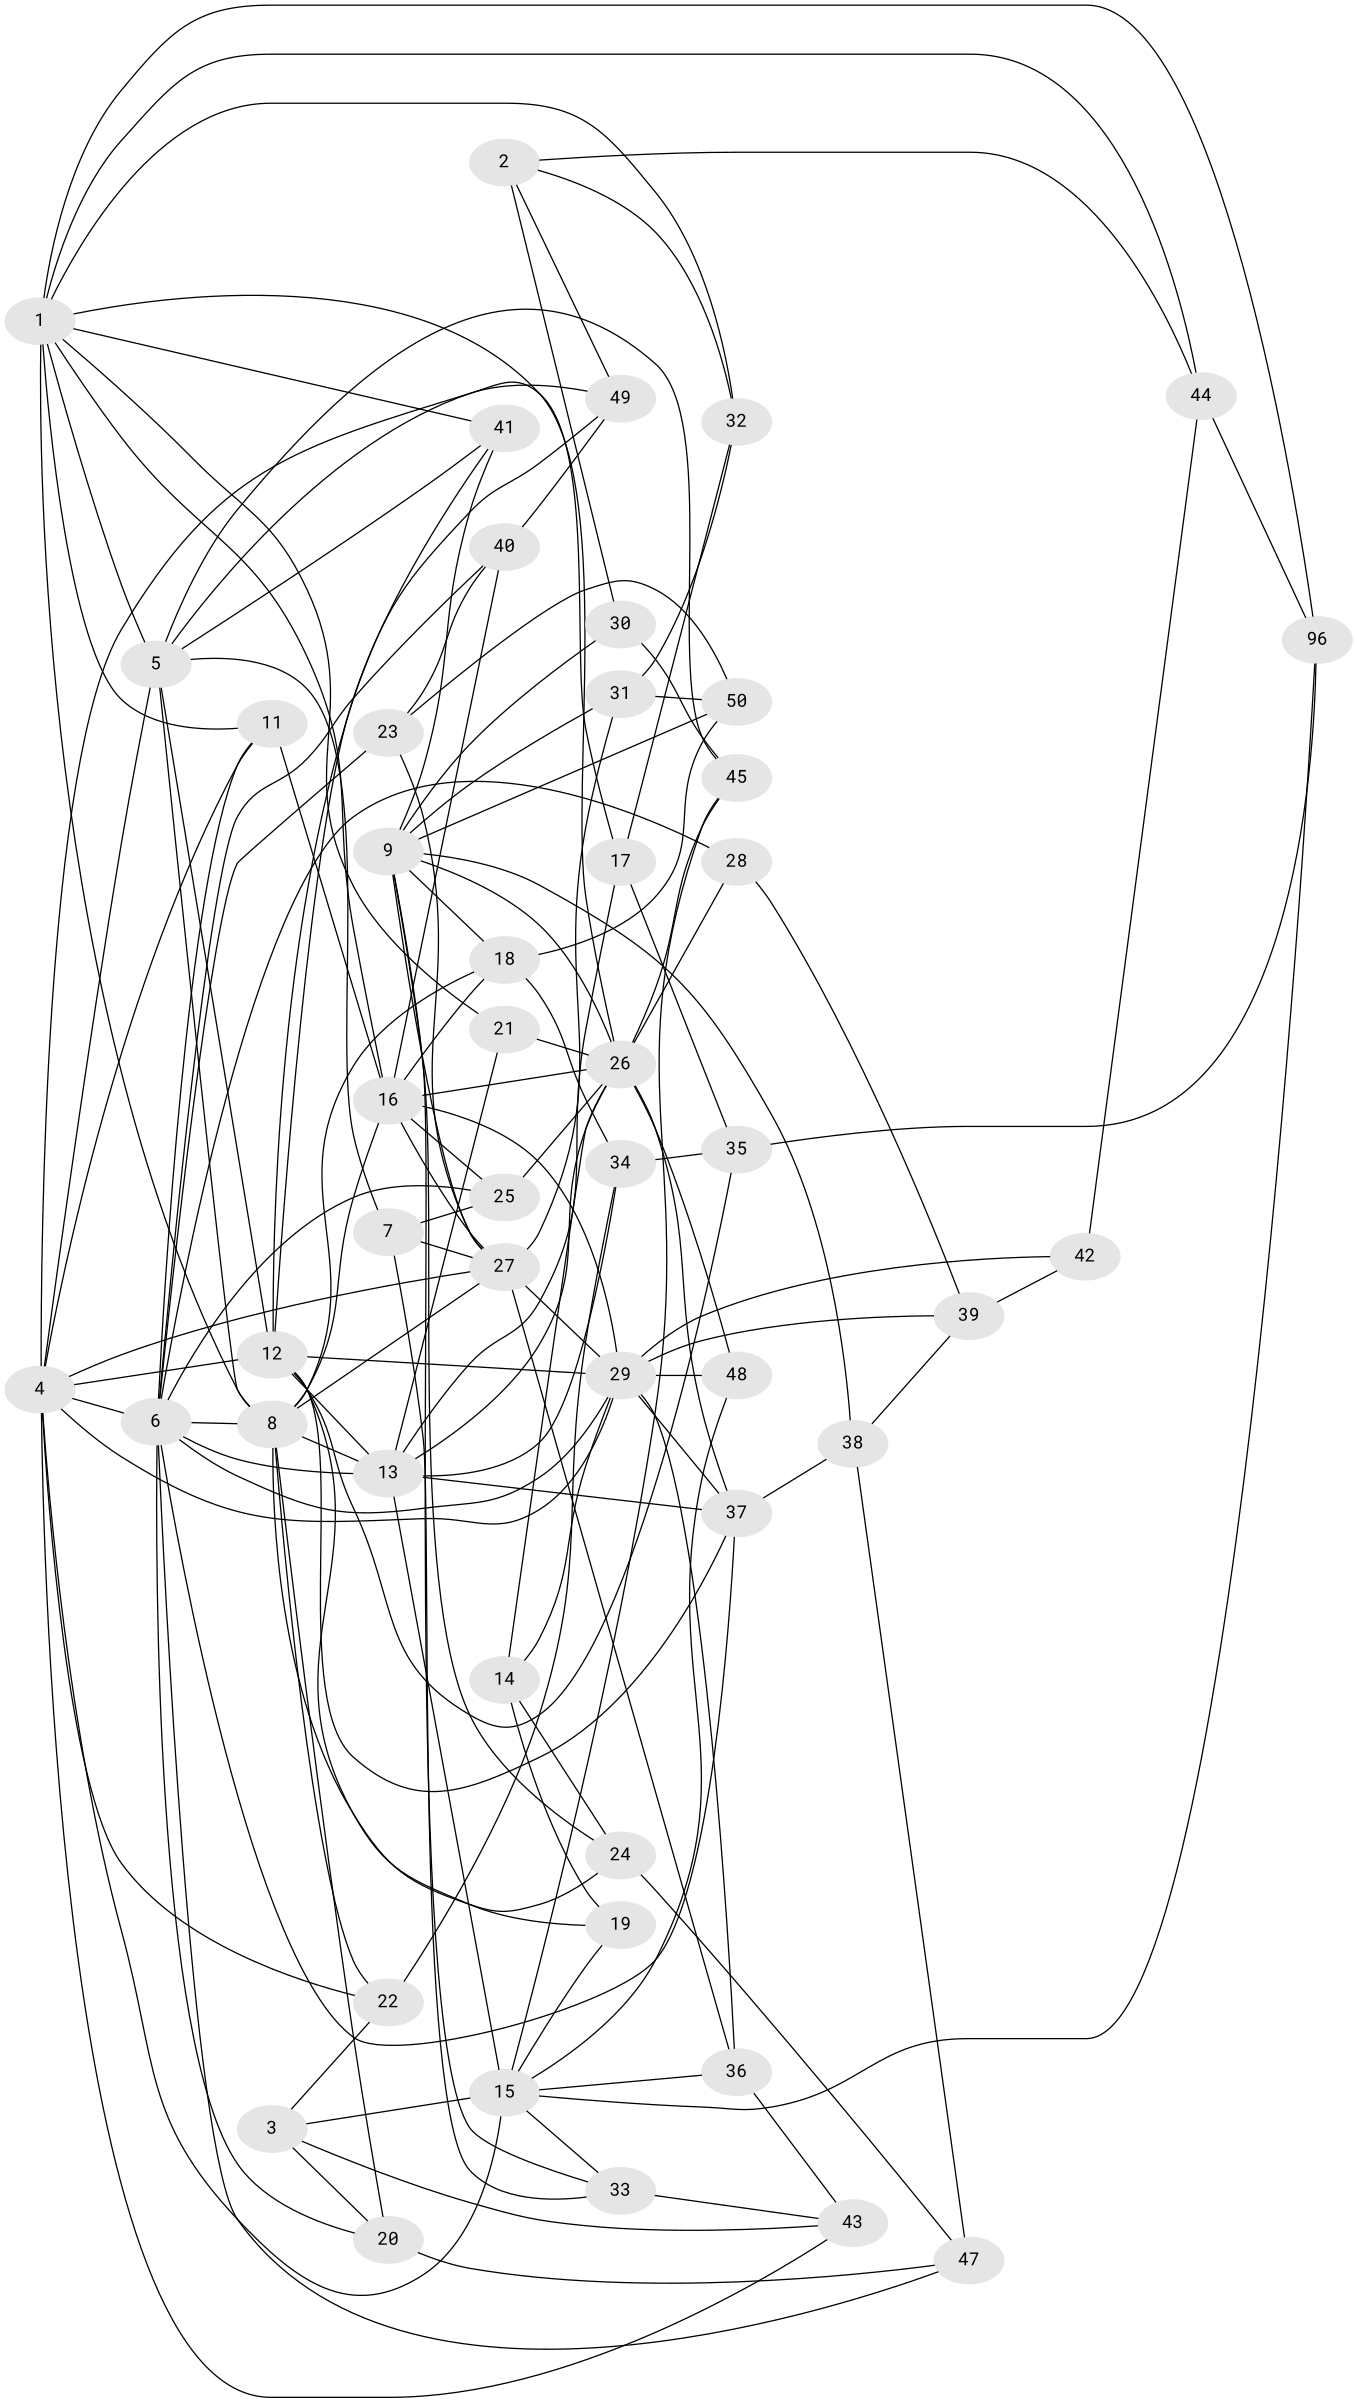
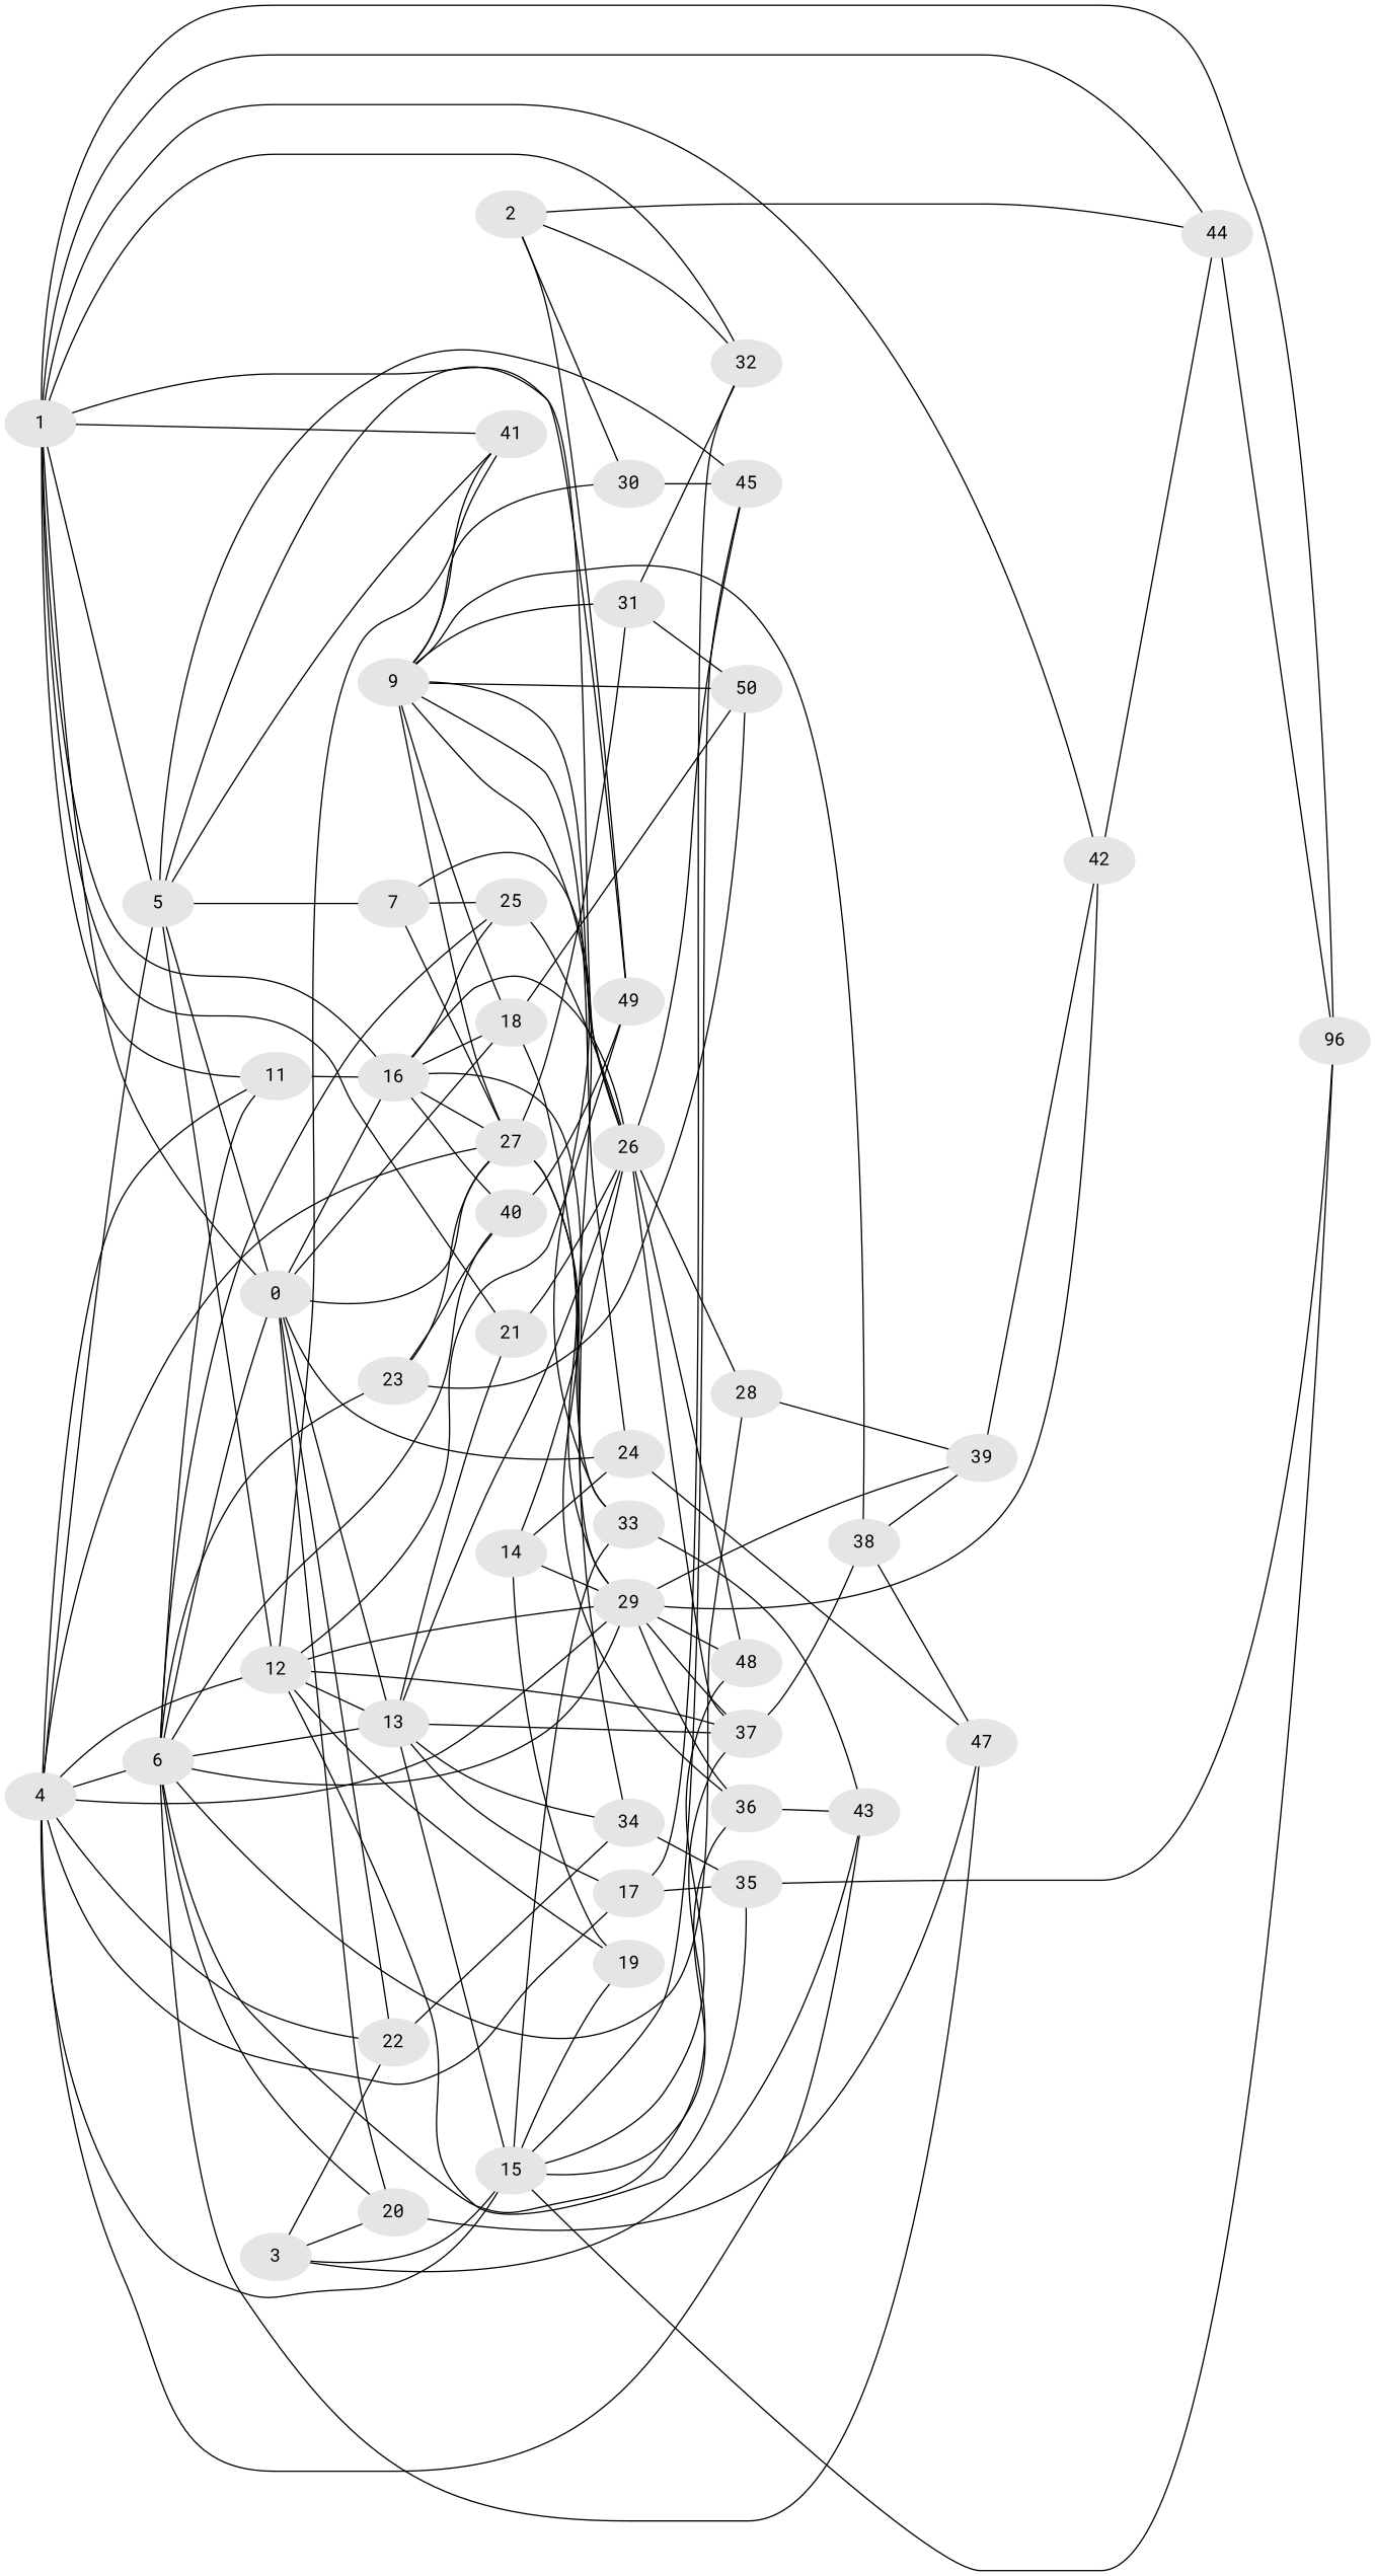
  graph {
    fontname="Roboto Mono"
    rankdir=LR
    node [color=gray90 fontname="Roboto Mono" style=filled]
    edge [fontname="Roboto Mono" weight=1.0]
    1
    5
-   8
+   8 [label=0]
    11
    16
    21
    26
    32
    41
    42
    44
    n12 [label=96]
    49
    12
    7
    45
    20
    22
    27
    13
    24
    18
    29
    25
    40
    28
    37
    48
    2
    30
    3
    15
    43
    33
    19
    36
    47
    34
    4
    6
    17
    23
    35
    31
    39
    50
    38
    9
    14
    1 -- 5
    1 -- 8
    1 -- 11
    1 -- 16
    1 -- 21
    1 -- 26 [weight=2.0]
    1 -- 32
    1 -- 41
+   1 -- 42
    1 -- 44
    1 -- n12
    5 -- 8 [weight=2.0]
    5 -- 41
    5 -- 49
    5 -- 12 [weight=2.0]
    5 -- 7
    5 -- 45
    8 -- 16 [weight=2.0]
    8 -- 20
    8 -- 22
    8 -- 27
    8 -- 13
    8 -- 24
    8 -- 18
    11 -- 16
    16 -- 26
    16 -- 27
    16 -- 18
    16 -- 29
    16 -- 25
    16 -- 40
    21 -- 26
    26 -- 45
    26 -- 28
    26 -- 37
    26 -- 48
    42 -- 44
    44 -- n12
    12 -- 41
    12 -- 49
    12 -- 13 [weight=2.0]
    12 -- 29
    12 -- 37
    12 -- 19 [weight=2.0]
    12 -- 35
    7 -- 27
    7 -- 25
    7 -- 33
    20 -- 47
    22 -- 34
    27 -- 29
    27 -- 36
    27 -- 31
    13 -- 21
    13 -- 26
    13 -- 37
    13 -- 15
    13 -- 34
    13 -- 17
    24 -- 47
    18 -- 34
    18 -- 50
    29 -- 42
    29 -- 37
    29 -- 48 [weight=2.0]
    29 -- 36
    29 -- 39
    25 -- 26
    40 -- 49
    28 -- 39
    37 -- 38
    2 -- 32
    2 -- 44
    2 -- 49
    2 -- 30
    30 -- 45
    3 -- 20
    3 -- 22
    3 -- 15
    3 -- 43
    15 -- n12
    15 -- 45
    15 -- 48
    15 -- 33
    15 -- 19
    15 -- 36
    33 -- 43
    36 -- 43
    34 -- 35
    4 -- 5
    4 -- 11
    4 -- 12
    4 -- 22
    4 -- 27
    4 -- 29
    4 -- 15
    4 -- 43
    4 -- 6
    4 -- 17
    6 -- 8
    6 -- 11
    6 -- 20
    6 -- 13
    6 -- 29
    6 -- 25
    6 -- 40
    6 -- 28
    6 -- 37
    6 -- 47
    6 -- 23
    17 -- 32
    17 -- 35
    23 -- 27
    23 -- 40
    23 -- 50
    35 -- n12
    31 -- 32
    31 -- 50
    39 -- 42
    38 -- 47
    38 -- 39
    9 -- 26
    9 -- 41
    9 -- 27
    9 -- 24
    9 -- 18
    9 -- 30 [weight=2.0]
    9 -- 33
    9 -- 31
    9 -- 50
    9 -- 38
    14 -- 26
    14 -- 24
    14 -- 29
    14 -- 19
  }
